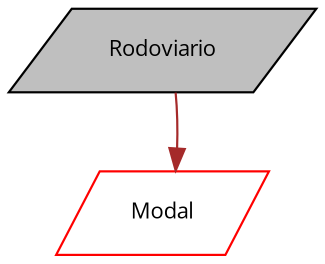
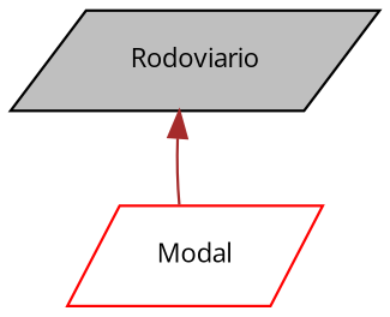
  digraph {
    fontname="Open Sans"
    node [fontname="Open Sans" fontsize=10 shape=parallelogram style=filled]
    n1 [color=black fillcolor=grey75 fontcolor=black height=0.2 label=Rodoviario width=0.4]
    n2 [color=red fillcolor=white height=0.2 label=Modal width=0.4]
-   n2 -> n1 [color=brown dir=back fontname="Open Sans" fontsize=10 labelfontname=Helvetica labelfontsize=10 style=solid]
+   n1 -> n2 [color=brown dir=back fontname="Open Sans" fontsize=10 labelfontname=Helvetica labelfontsize=10 style=solid]
  }
